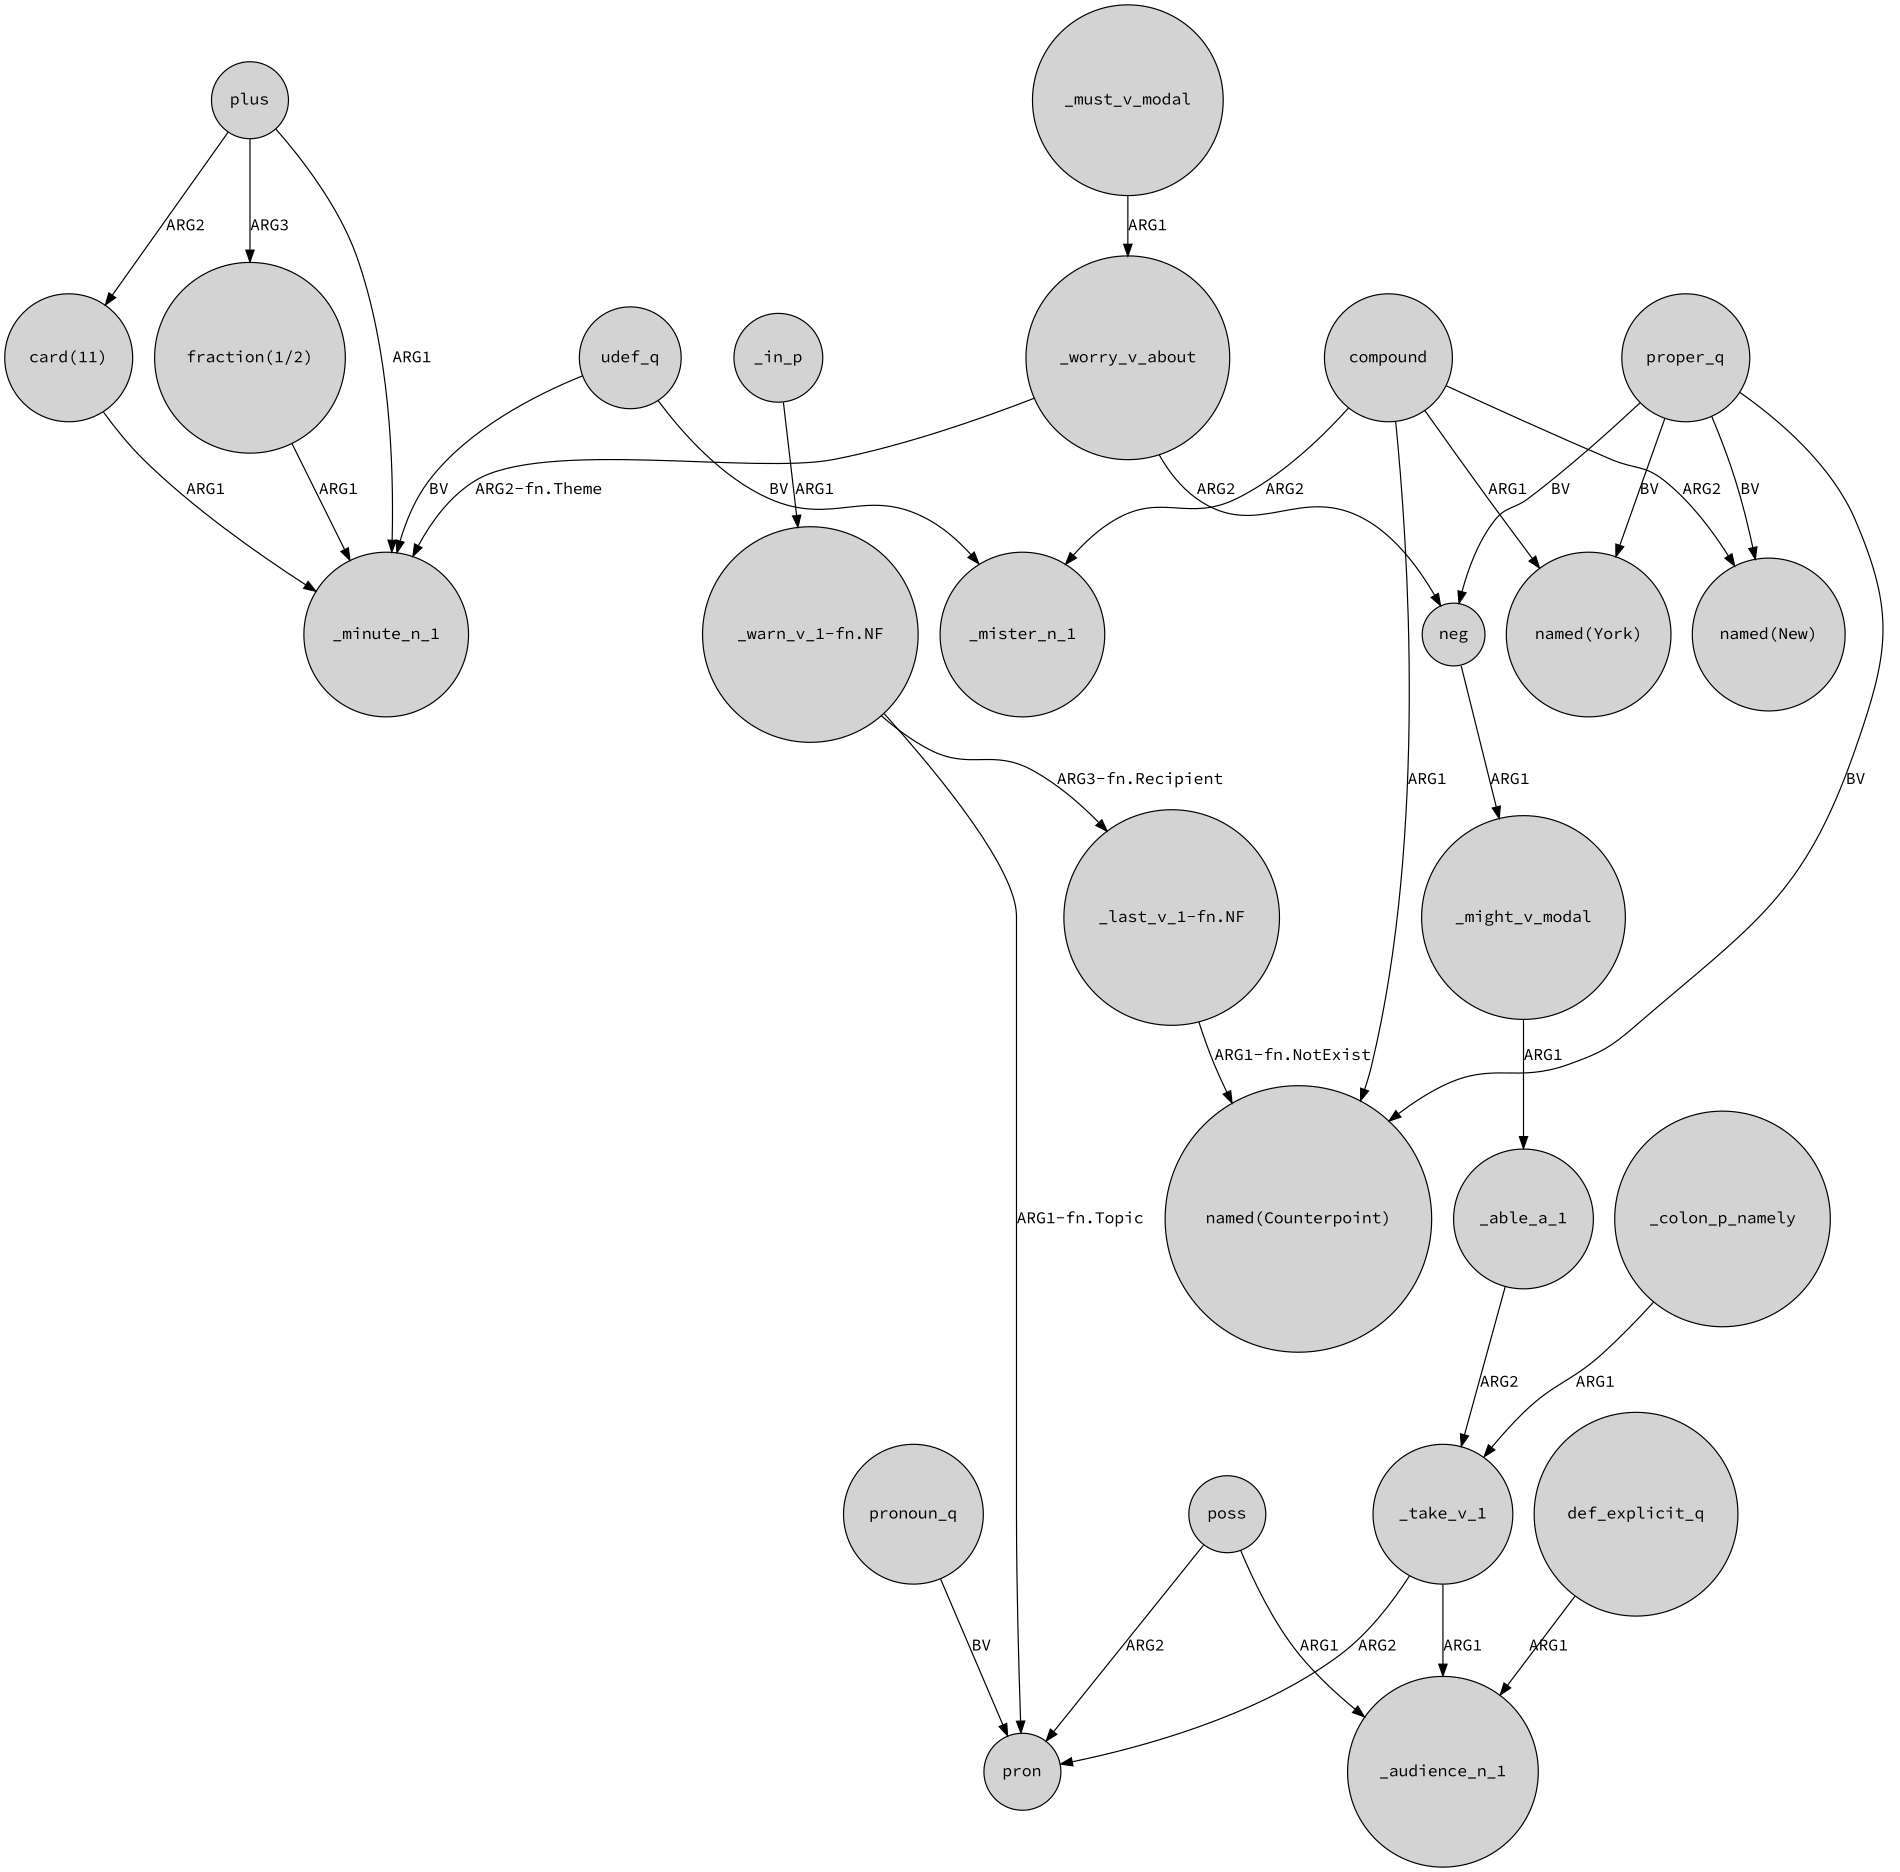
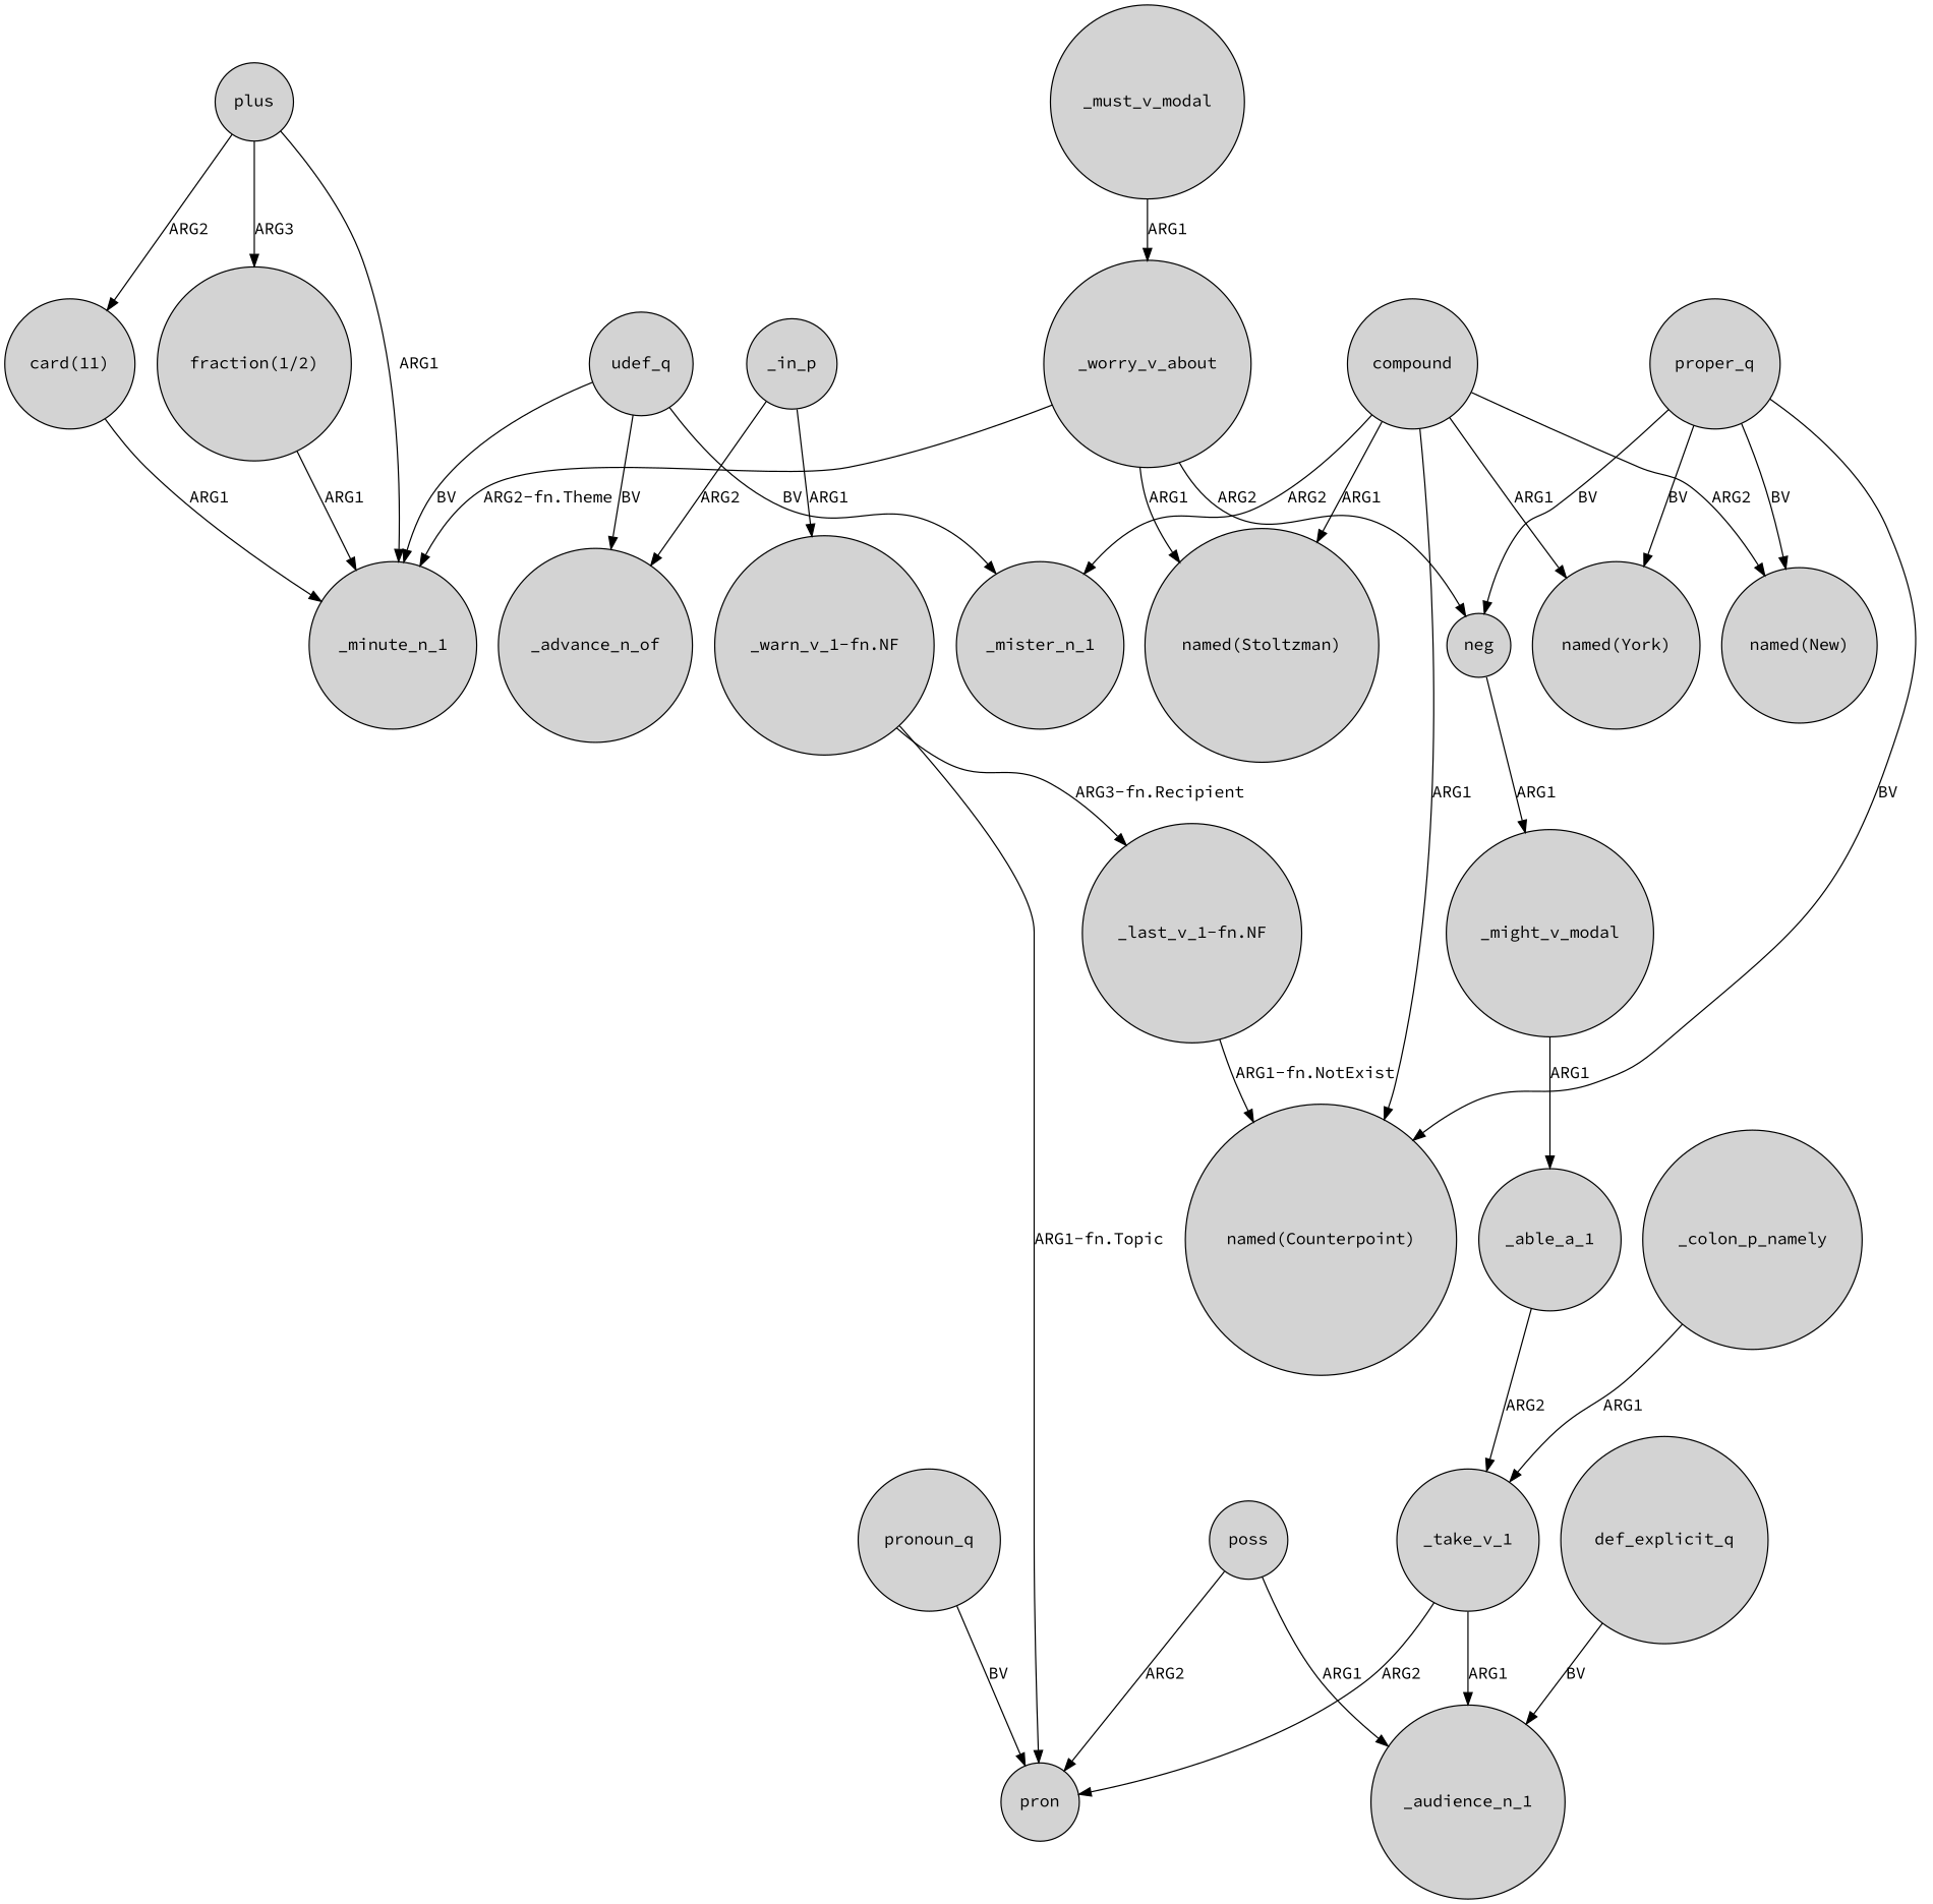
  digraph {
    fontname="Source Code Pro"
    node [fontname="Source Code Pro" shape=circle style=filled]
    edge [fontname="Source Code Pro"]
    udef_q
+   _advance_n_of
    _mister_n_1
    _minute_n_1
    compound
    "named(New)"
+   "named(Stoltzman)"
    "named(Counterpoint)"
    "named(York)"
    _worry_v_about
    neg
    _might_v_modal
    poss
    pron
    _audience_n_1
    "_warn_v_1-fn.NF"
    "_last_v_1-fn.NF"
    plus
    "card(11)"
    "fraction(1/2)"
    proper_q
    _in_p
    _able_a_1
    _take_v_1
    def_explicit_q
    pronoun_q
    _colon_p_namely
    _must_v_modal
+   udef_q -> _advance_n_of [label=BV]
    udef_q -> _mister_n_1 [label=BV]
    udef_q -> _minute_n_1 [label=BV]
    compound -> _mister_n_1 [label=ARG2]
    compound -> "named(New)" [label=ARG2]
+   compound -> "named(Stoltzman)" [label=ARG1]
    compound -> "named(Counterpoint)" [label=ARG1]
    compound -> "named(York)" [label=ARG1]
    _worry_v_about -> _minute_n_1 [label="ARG2-fn.Theme"]
+   _worry_v_about -> "named(Stoltzman)" [label=ARG1]
    _worry_v_about -> neg [label=ARG2]
    neg -> _might_v_modal [label=ARG1]
    _might_v_modal -> _able_a_1 [label=ARG1]
    poss -> pron [label=ARG2]
    poss -> _audience_n_1 [label=ARG1]
    "_warn_v_1-fn.NF" -> pron [label="ARG1-fn.Topic"]
    "_warn_v_1-fn.NF" -> "_last_v_1-fn.NF" [label="ARG3-fn.Recipient"]
    "_last_v_1-fn.NF" -> "named(Counterpoint)" [label="ARG1-fn.NotExist"]
    plus -> _minute_n_1 [label=ARG1]
    plus -> "card(11)" [label=ARG2]
    plus -> "fraction(1/2)" [label=ARG3]
    "card(11)" -> _minute_n_1 [label=ARG1]
    "fraction(1/2)" -> _minute_n_1 [label=ARG1]
    proper_q -> "named(New)" [label=BV]
    proper_q -> "named(Counterpoint)" [label=BV]
    proper_q -> "named(York)" [label=BV]
    proper_q -> neg [label=BV]
+   _in_p -> _advance_n_of [label=ARG2]
    _in_p -> "_warn_v_1-fn.NF" [label=ARG1]
    _able_a_1 -> _take_v_1 [label=ARG2]
    _take_v_1 -> pron [label=ARG2]
    _take_v_1 -> _audience_n_1 [label=ARG1]
-   def_explicit_q -> _audience_n_1 [label=ARG1]
+   def_explicit_q -> _audience_n_1 [label=BV]
    pronoun_q -> pron [label=BV]
    _colon_p_namely -> _take_v_1 [label=ARG1]
    _must_v_modal -> _worry_v_about [label=ARG1]
  }
